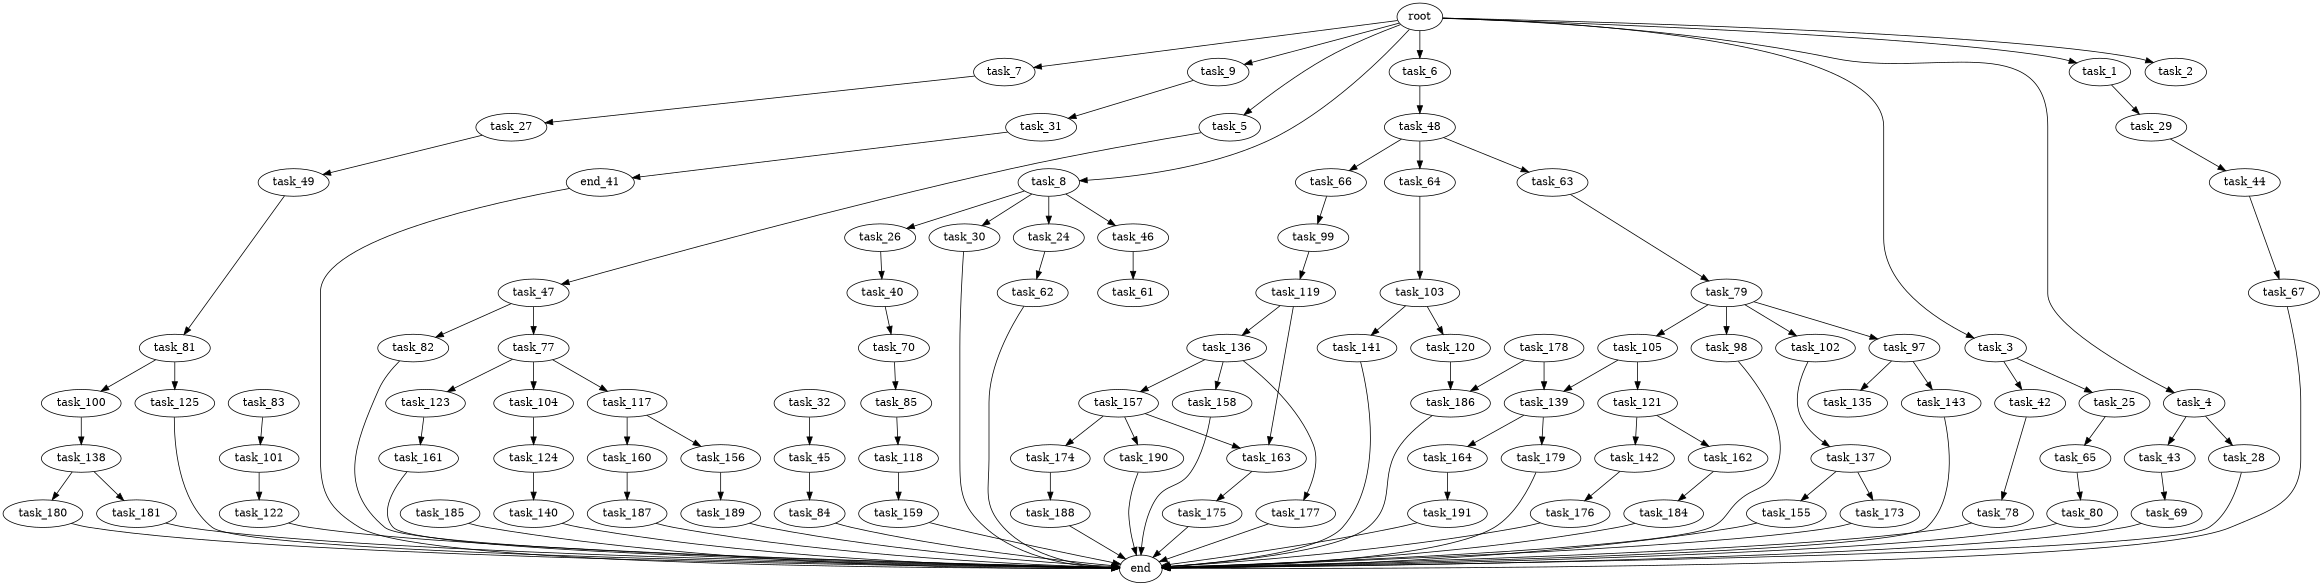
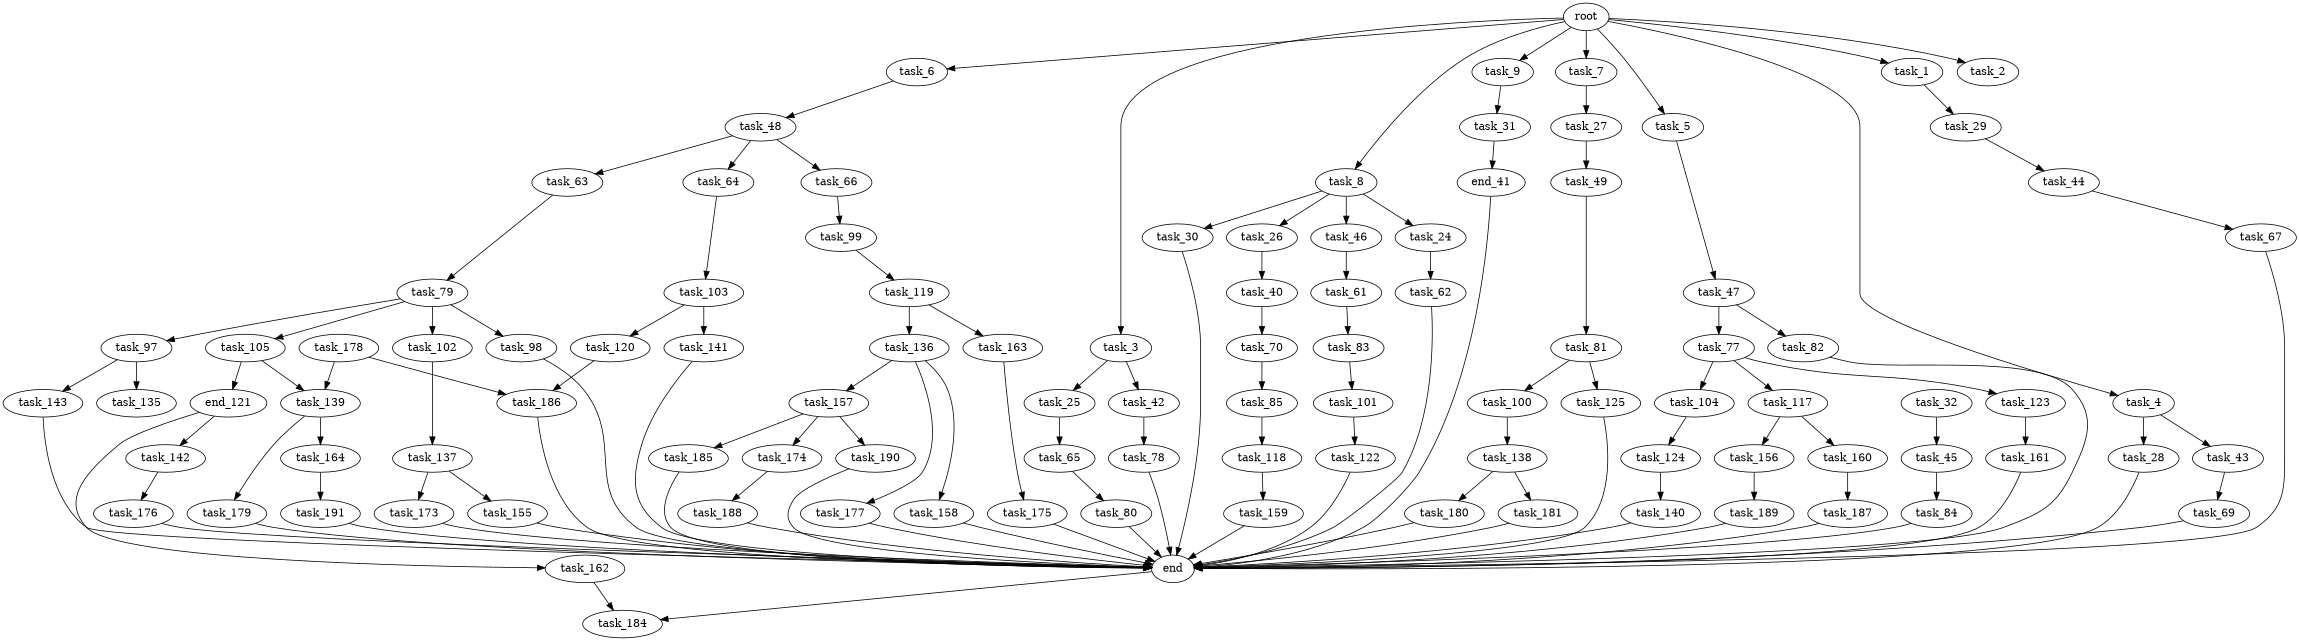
  digraph {
    task_100
    task_138
    task_180
    task_181
    n5 [label=end_41]
    task_31
    end
    task_101
    task_122
    task_47
    task_77
    task_82
    task_123
    task_104
    task_117
    task_62
    task_157
    task_174
    task_190
    task_185
    task_188
    task_177
    task_102
    task_137
    task_173
    task_155
    task_32
    task_45
    task_84
    task_159
    task_161
    task_30
    task_27
    task_49
    task_81
    task_124
    task_140
    task_143
    task_70
    task_85
    task_118
    task_1
    task_29
    task_44
    task_66
    task_99
    task_119
    task_3
    task_25
    task_42
    task_65
    task_78
    task_6
    task_48
    task_64
    task_63
    task_136
    task_163
    task_158
    task_175
    task_160
    task_187
    task_26
    task_40
    task_8
    task_46
    task_24
    n68 [label=task_61]
    task_141
    task_80
    task_162
    task_184
    task_156
    task_98
    task_28
    task_9
    task_83
    task_67
    task_176
    task_179
    task_139
    task_164
    task_191
    task_178
    task_186
    task_103
    task_120
    task_69
-   task_121
+   task_121 [label=end_121]
    task_142
    task_125
    task_189
    task_97
    task_135
    task_79
    task_7
    task_5
    root
    task_4
    task_2
    task_43
    task_105
    task_100 -> task_138
    task_138 -> task_180
    task_138 -> task_181
    task_180 -> end
    task_181 -> end
    n5 -> end
    task_31 -> n5
    task_101 -> task_122
    task_122 -> end
    task_47 -> task_77
    task_47 -> task_82
    task_77 -> task_123
    task_77 -> task_104
    task_77 -> task_117
    task_82 -> end
    task_123 -> task_161
    task_104 -> task_124
    task_117 -> task_160
    task_117 -> task_156
    task_62 -> end
    task_157 -> task_174
    task_157 -> task_190
-   task_157 -> task_163
+   task_157 -> task_185
    task_174 -> task_188
    task_190 -> end
    task_185 -> end
    task_188 -> end
    task_177 -> end
    task_102 -> task_137
    task_137 -> task_173
    task_137 -> task_155
    task_173 -> end
    task_155 -> end
    task_32 -> task_45
    task_45 -> task_84
    task_84 -> end
    task_159 -> end
    task_161 -> end
    task_30 -> end
    task_27 -> task_49
    task_49 -> task_81
    task_81 -> task_100
    task_81 -> task_125
    task_124 -> task_140
    task_140 -> end
    task_143 -> end
    task_70 -> task_85
    task_85 -> task_118
    task_118 -> task_159
    task_1 -> task_29
    task_29 -> task_44
    task_44 -> task_67
    task_66 -> task_99
    task_99 -> task_119
    task_119 -> task_136
    task_119 -> task_163
    task_3 -> task_25
    task_3 -> task_42
    task_25 -> task_65
    task_42 -> task_78
    task_65 -> task_80
    task_78 -> end
    task_6 -> task_48
    task_48 -> task_66
    task_48 -> task_64
    task_48 -> task_63
    task_64 -> task_103
    task_63 -> task_79
    task_136 -> task_157
    task_136 -> task_177
    task_136 -> task_158
    task_163 -> task_175
    task_158 -> end
    task_175 -> end
    task_160 -> task_187
    task_187 -> end
    task_26 -> task_40
    task_40 -> task_70
    task_8 -> task_30
    task_8 -> task_26
    task_8 -> task_46
    task_8 -> task_24
    task_46 -> n68
    task_24 -> task_62
+   n68 -> task_83
    task_141 -> end
    task_80 -> end
    task_162 -> task_184
-   task_184 -> end
+   end -> task_184
    task_156 -> task_189
    task_98 -> end
    task_28 -> end
    task_9 -> task_31
    task_83 -> task_101
    task_67 -> end
    task_176 -> end
    task_179 -> end
    task_139 -> task_179
    task_139 -> task_164
    task_164 -> task_191
    task_191 -> end
    task_178 -> task_139
    task_178 -> task_186
    task_186 -> end
    task_103 -> task_141
    task_103 -> task_120
    task_120 -> task_186
    task_69 -> end
    task_121 -> task_162
    task_121 -> task_142
    task_142 -> task_176
    task_125 -> end
    task_189 -> end
    task_97 -> task_143
    task_97 -> task_135
    task_79 -> task_102
    task_79 -> task_98
    task_79 -> task_97
    task_79 -> task_105
    task_7 -> task_27
    task_5 -> task_47
    root -> task_1
    root -> task_3
    root -> task_6
    root -> task_8
    root -> task_9
    root -> task_7
    root -> task_5
    root -> task_4
    root -> task_2
    task_4 -> task_28
    task_4 -> task_43
    task_43 -> task_69
    task_105 -> task_139
    task_105 -> task_121
  }
